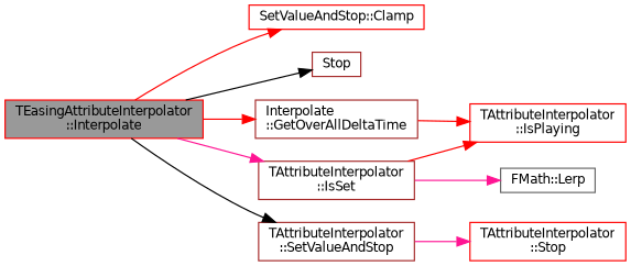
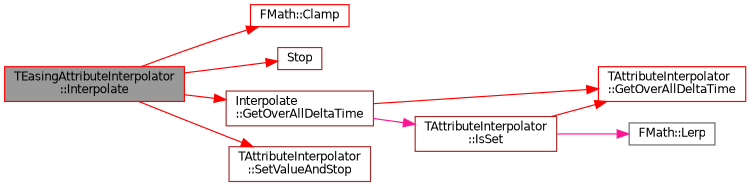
  digraph {
    rankdir=LR
    node [color=red fillcolor=white fontname=Helvetica fontsize=10 shape=box style=filled]
    edge [color=red fontname=Helvetica fontsize=10 labelfontname=Helvetica labelfontsize=10 style=solid]
    n1 [fillcolor=grey60 fontcolor=black height=0.2 label="TEasingAttributeInterpolator\l::Interpolate" width=0.4]
-   n2 [height=0.2 label="SetValueAndStop::Clamp" width=0.4]
+   n2 [height=0.2 label="FMath::Clamp" width=0.4]
    n3 [color=brown height=0.2 label=Stop width=0.4]
    n4 [color=brown height=0.2 label="Interpolate\l::GetOverAllDeltaTime" width=0.4]
    n5 [color=brown height=0.2 label="TAttributeInterpolator\l::IsSet" width=0.4]
    n6 [color=brown height=0.2 label="TAttributeInterpolator\l::SetValueAndStop" width=0.4]
-   n7 [height=0.2 label="TAttributeInterpolator\l::IsPlaying" width=0.4]
+   n7 [height=0.2 label="TAttributeInterpolator\l::GetOverAllDeltaTime" width=0.4]
    n8 [color=gray40 height=0.2 label="FMath::Lerp" width=0.4]
-   n9 [height=0.2 label="TAttributeInterpolator\l::Stop" width=0.4]
    n1 -> n2
-   n1 -> n3 [color=black]
+   n1 -> n3
    n1 -> n4
-   n1 -> n5 [color=deeppink]
-   n1 -> n6 [color=black]
+   n4 -> n5 [color=deeppink]
+   n1 -> n6
    n4 -> n7
    n5 -> n7
    n5 -> n8 [color=deeppink]
-   n6 -> n9 [color=deeppink]
  }
